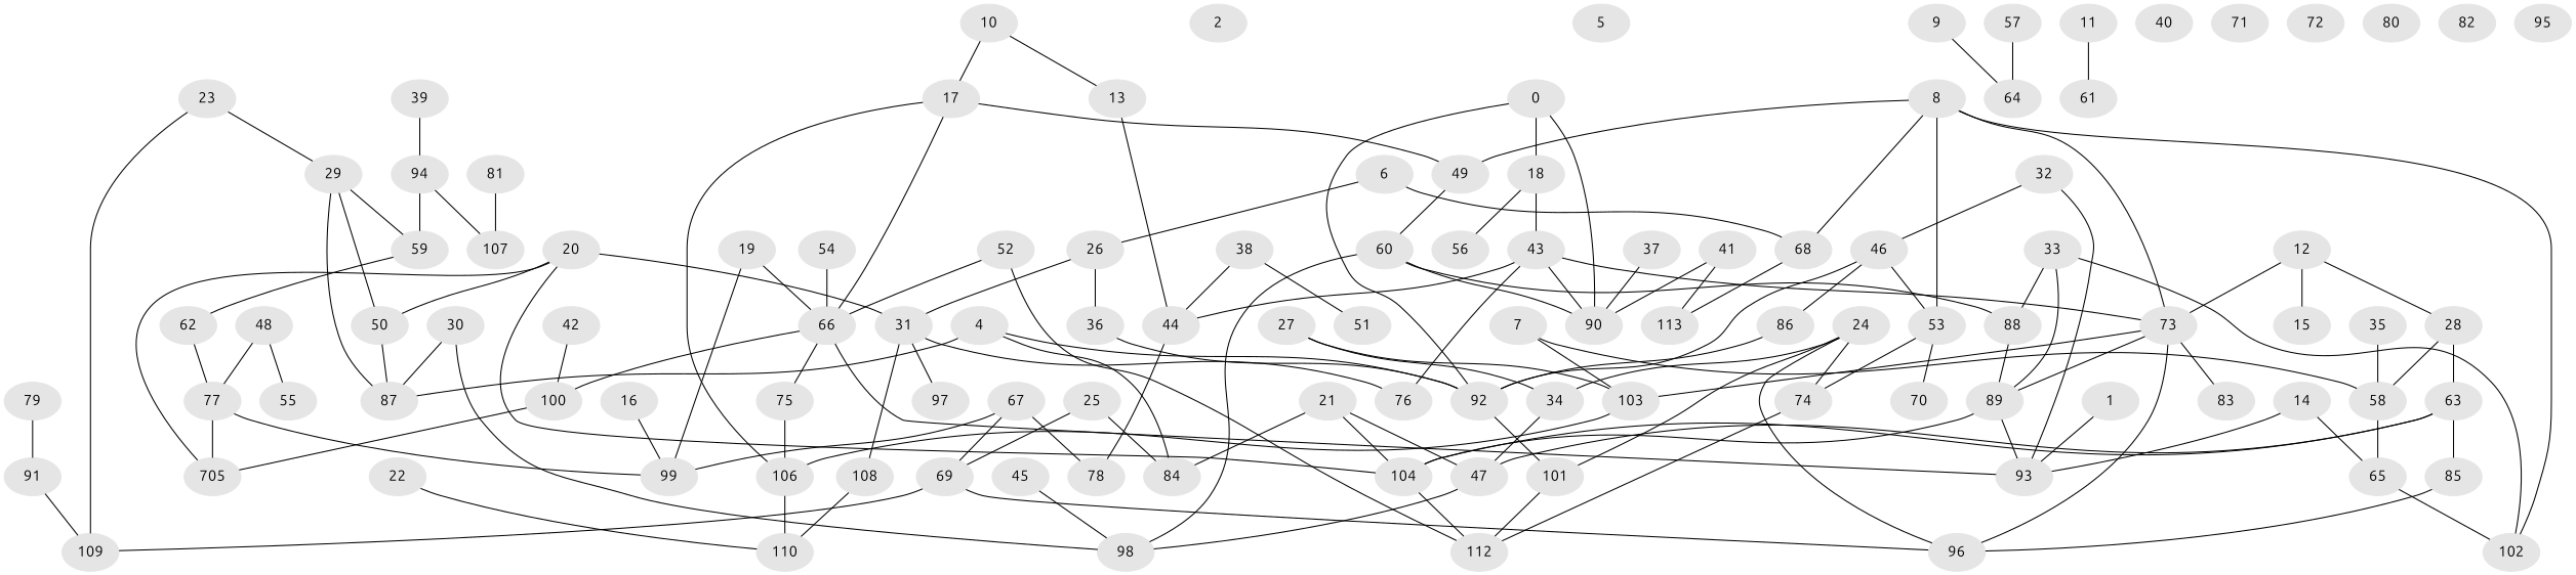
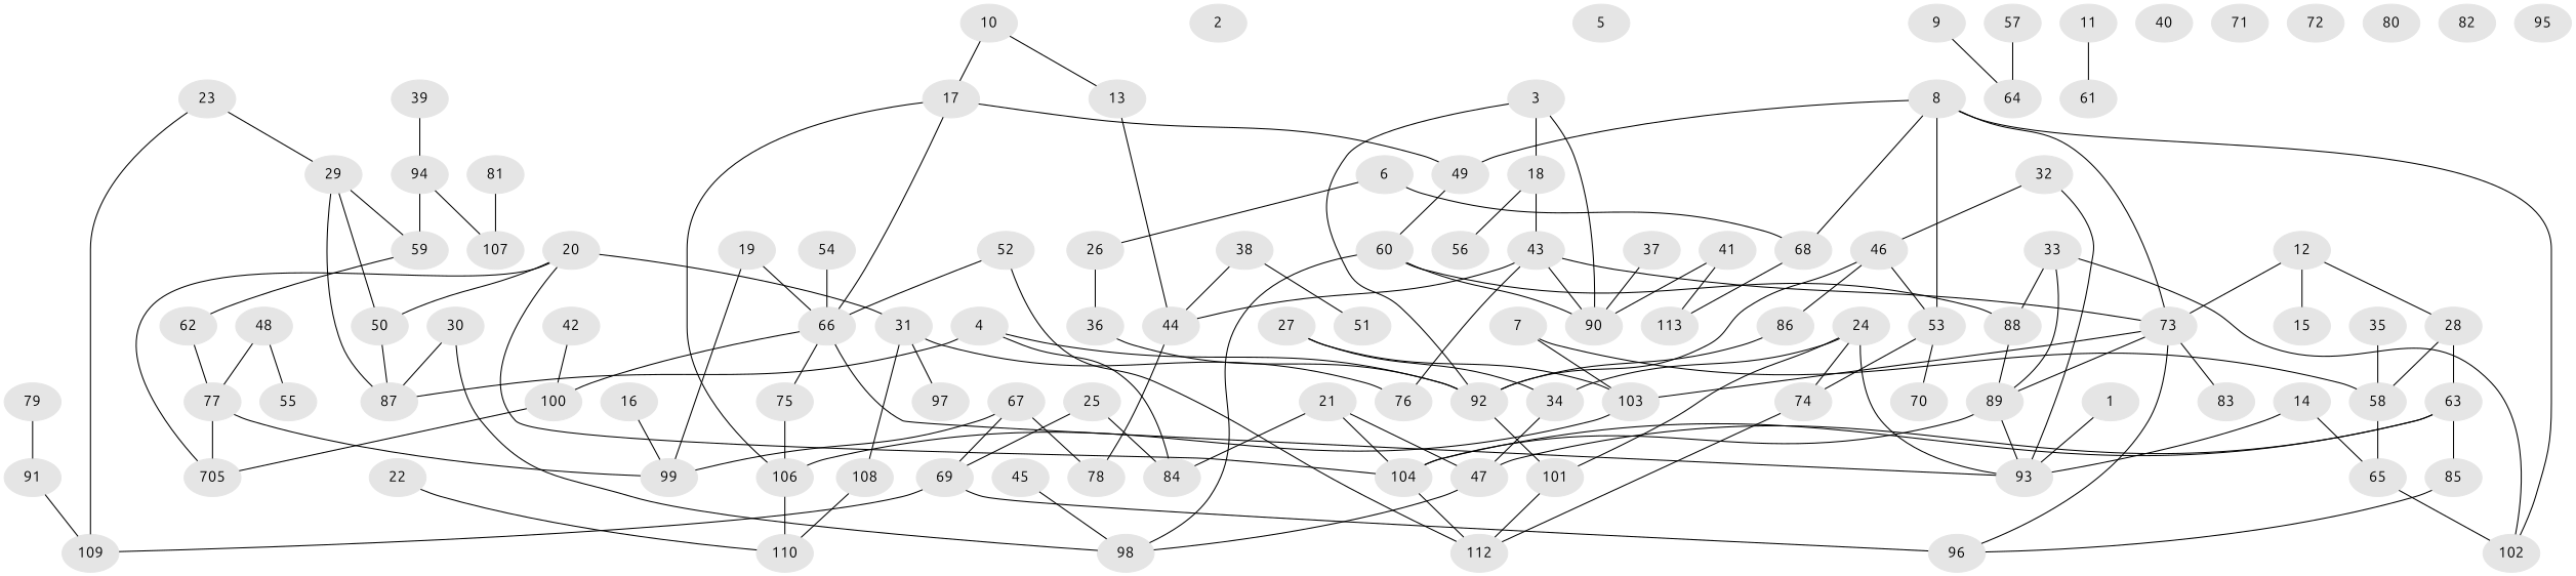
  graph {
    fontname=Ubuntu
    node [color=gray90 fontname=Ubuntu style=filled]
    edge [fontname=Ubuntu]
    1
    93
    2
-   3 [label=0]
+   3
    18
    90
    92
    43
    56
    101
    4
    84
    87
    5
    6
    26
    68
    31
    36
    n20 [label=113]
    7
    58
    103
    65
    106
    8
    49
    53
    73
    102
    60
    74
    70
    96
    89
    83
    9
    64
    10
    13
    17
    44
    66
    11
    61
    12
    15
    28
    63
    78
    14
    16
    99
    59
    62
    100
    75
    110
    76
    19
    20
    50
    104
    n64 [label=705]
    97
    108
    112
    21
    47
    98
    91
    109
    22
    23
    29
    24
    34
    25
    69
    27
    85
    30
    32
    46
    86
    33
    88
    35
    37
    38
    51
    39
    94
    107
    40
    41
    42
    45
    48
    55
    77
    52
    54
    57
    67
    71
    72
    79
    80
    81
    82
    95
    1 -- 93
    3 -- 18
    3 -- 90
    3 -- 92
    18 -- 43
    18 -- 56
    92 -- 101
    43 -- 90
    43 -- 73
    43 -- 44
    43 -- 76
    101 -- 112
    4 -- 92
    4 -- 84
    4 -- 87
    6 -- 26
    6 -- 68
-   26 -- 31
    26 -- 36
    68 -- n20
    31 -- 76
    31 -- 97
    31 -- 108
    36 -- 92
    7 -- 58
    7 -- 103
    58 -- 65
    103 -- 106
    65 -- 102
    106 -- 110
    8 -- 68
    8 -- 49
    8 -- 53
    8 -- 73
    8 -- 102
    49 -- 60
    53 -- 74
    53 -- 70
    73 -- 103
    73 -- 96
    73 -- 89
    73 -- 83
    60 -- 90
    60 -- 98
    60 -- 88
    74 -- 112
    89 -- 93
    89 -- 104
    9 -- 64
    10 -- 13
    10 -- 17
    13 -- 44
    17 -- 106
    17 -- 49
    17 -- 66
    44 -- 78
    66 -- 93
    66 -- 100
    66 -- 75
    11 -- 61
    12 -- 73
    12 -- 15
    12 -- 28
    28 -- 58
    28 -- 63
    63 -- 104
    63 -- 47
    63 -- 85
    14 -- 93
    14 -- 65
    16 -- 99
    59 -- 62
    62 -- 77
    100 -- n64
    75 -- 106
    19 -- 66
    19 -- 99
    20 -- 31
    20 -- 50
    20 -- 104
    20 -- n64
    50 -- 87
    104 -- 112
    108 -- 110
    21 -- 84
    21 -- 104
    21 -- 47
    47 -- 98
    91 -- 109
    22 -- 110
    23 -- 109
    23 -- 29
    29 -- 87
    29 -- 59
    29 -- 50
    24 -- 101
    24 -- 74
-   24 -- 96
+   24 -- 93
    24 -- 34
    34 -- 47
    25 -- 84
    25 -- 69
    69 -- 96
    69 -- 109
    27 -- 103
    27 -- 34
    85 -- 96
    30 -- 87
    30 -- 98
    32 -- 93
    32 -- 46
    46 -- 92
    46 -- 53
    46 -- 86
    86 -- 92
    33 -- 102
    33 -- 89
    33 -- 88
    88 -- 89
    35 -- 58
    37 -- 90
    38 -- 44
    38 -- 51
    39 -- 94
    94 -- 59
    94 -- 107
    41 -- 90
    41 -- n20
    42 -- 100
    45 -- 98
    48 -- 55
    48 -- 77
    77 -- 99
    77 -- n64
    52 -- 66
    52 -- 112
    54 -- 66
    57 -- 64
    67 -- 78
    67 -- 99
    67 -- 69
    79 -- 91
    81 -- 107
  }
